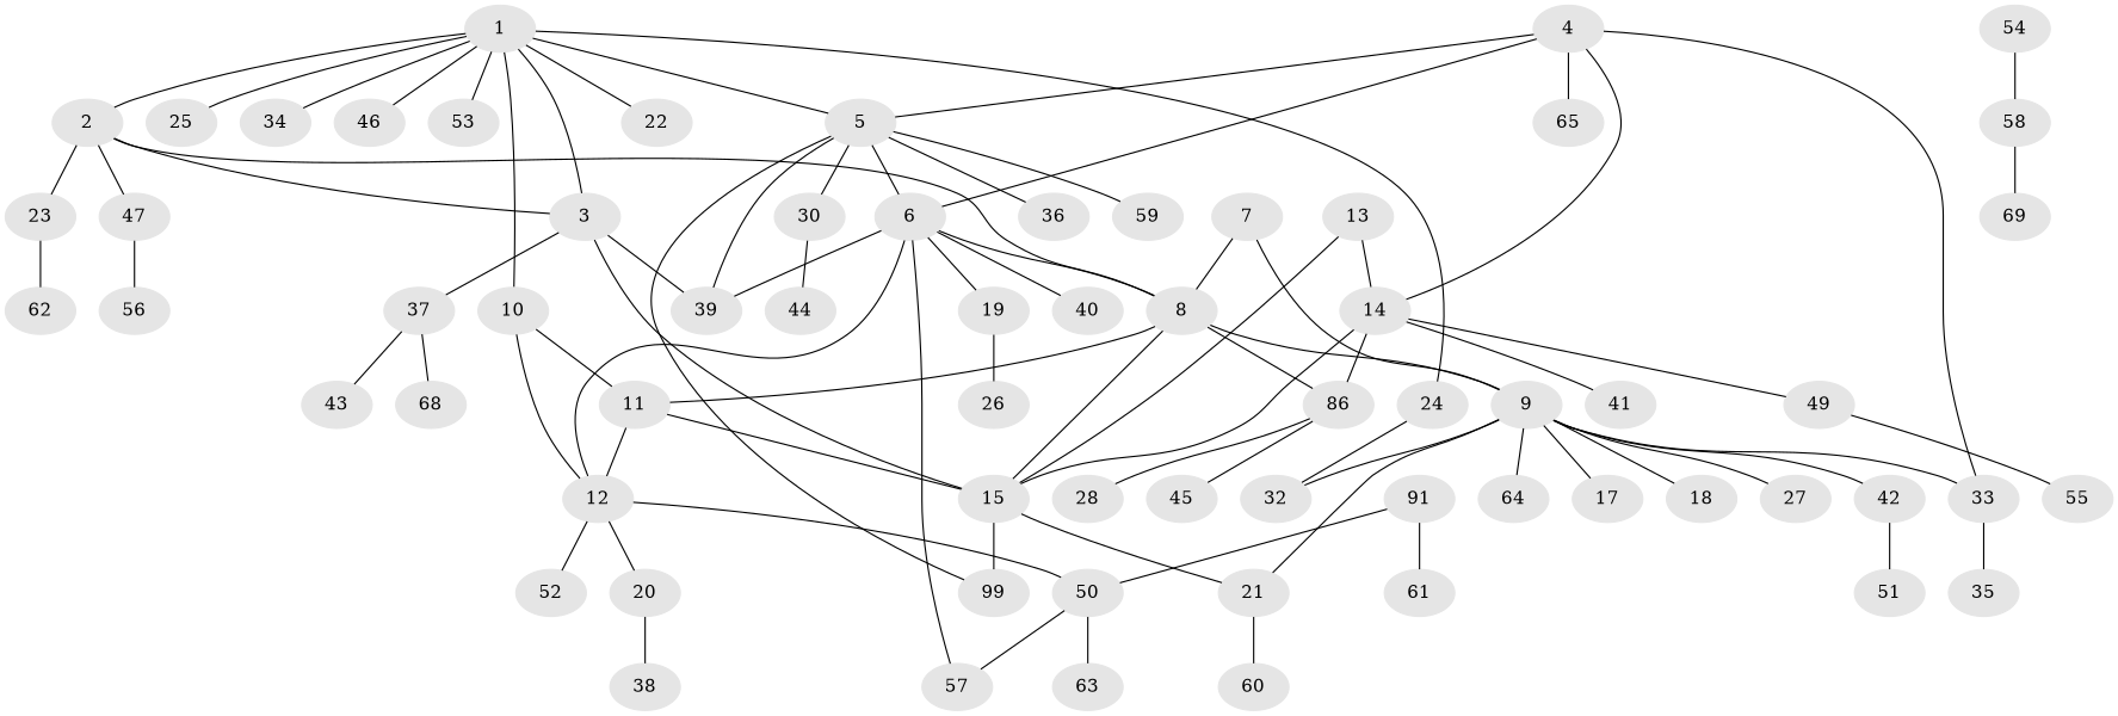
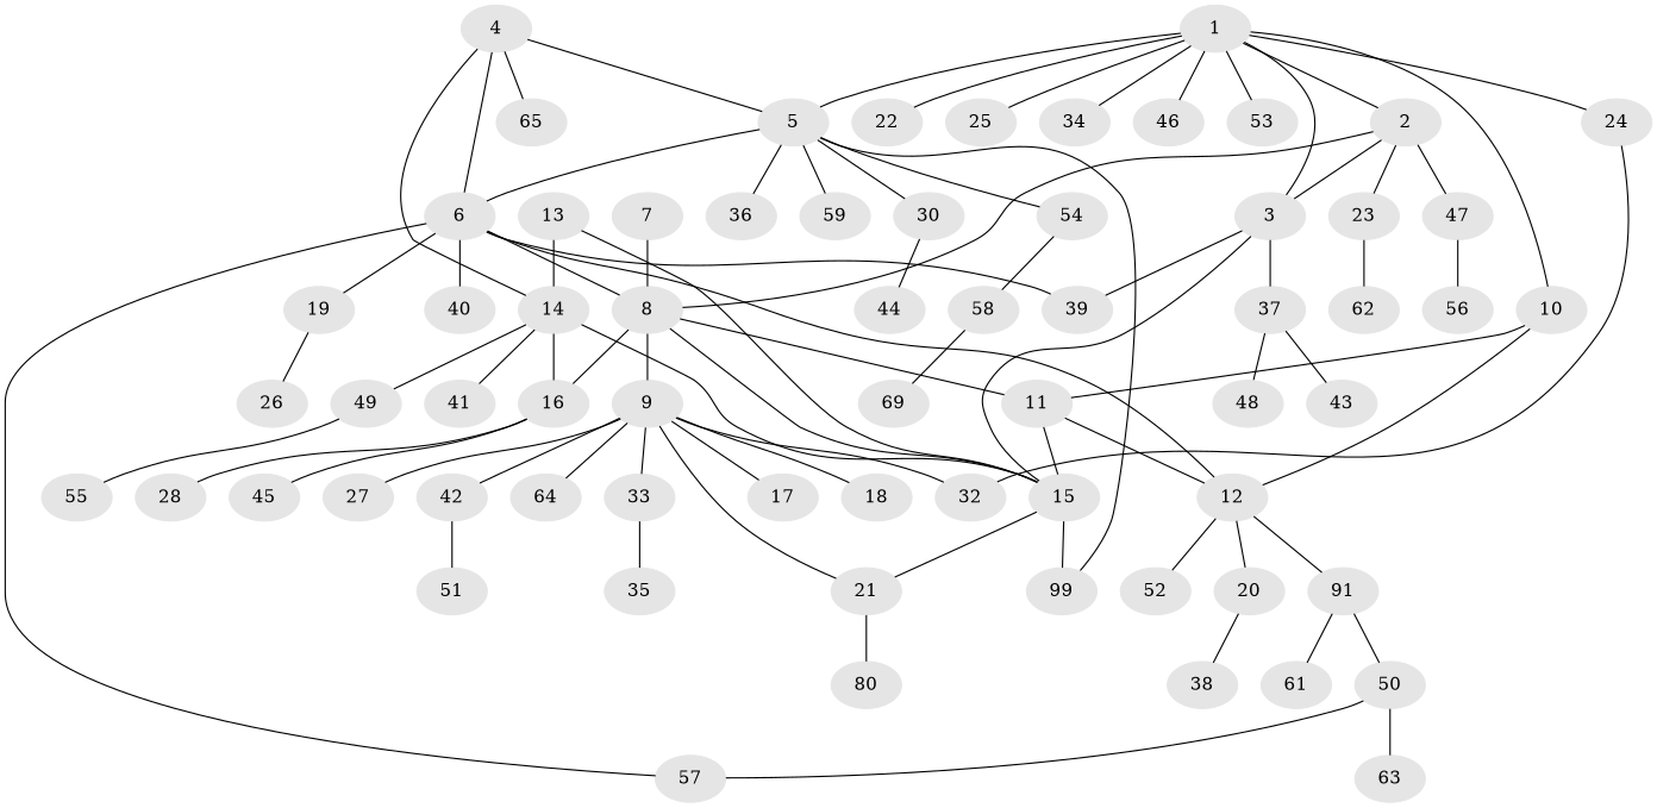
  graph {
    node [color=gray90 style=filled]
    1
    2
    3
    5
    10
    22
    24
    25
    34
    46
    53
    8
    23
    47
    15
    37
    39
    6
    n19 [label=99]
    30
    36
    54
    59
    12
    11
    32
    9
-   16 [label=86]
+   16
    62
    56
    21
    43
-   48 [label=68]
+   48
    4
    14
    33
    65
    19
    40
    57
    41
    49
    35
    44
    58
    20
    n47 [label=91]
    52
    26
    7
    17
    18
    27
    42
    64
    28
    45
-   60
+   60 [label=80]
    51
    38
    50
    61
    13
    55
    63
    n66 [label=69]
    1 -- 2
    1 -- 3
    1 -- 5
    1 -- 10
    1 -- 22
    1 -- 24
    1 -- 25
    1 -- 34
    1 -- 46
    1 -- 53
    2 -- 3
    2 -- 8
    2 -- 23
    2 -- 47
    3 -- 15
    3 -- 37
    3 -- 39
    5 -- 6
    5 -- n19
    5 -- 30
    5 -- 36
-   5 -- 39
+   5 -- 54
    5 -- 59
    10 -- 12
    10 -- 11
    24 -- 32
    8 -- 15
    8 -- 11
    8 -- 9
    8 -- 16
    23 -- 62
    47 -- 56
    15 -- n19
    15 -- 21
    37 -- 43
    37 -- 48
    6 -- 8
    6 -- 39
    6 -- 12
    6 -- 19
    6 -- 40
    6 -- 57
    30 -- 44
    54 -- 58
    12 -- 20
-   12 -- 50
+   12 -- n47
    12 -- 52
    11 -- 15
    11 -- 12
    9 -- 32
    9 -- 21
    9 -- 33
    9 -- 17
    9 -- 18
    9 -- 27
    9 -- 42
    9 -- 64
    16 -- 28
    16 -- 45
    21 -- 60
    4 -- 5
    4 -- 6
    4 -- 14
-   4 -- 33
    4 -- 65
    14 -- 15
    14 -- 16
    14 -- 41
    14 -- 49
    33 -- 35
    19 -- 26
    49 -- 55
    58 -- n66
    20 -- 38
    n47 -- 50
    n47 -- 61
    7 -- 8
-   7 -- 9
    42 -- 51
    50 -- 57
    50 -- 63
    13 -- 15
    13 -- 14
  }
